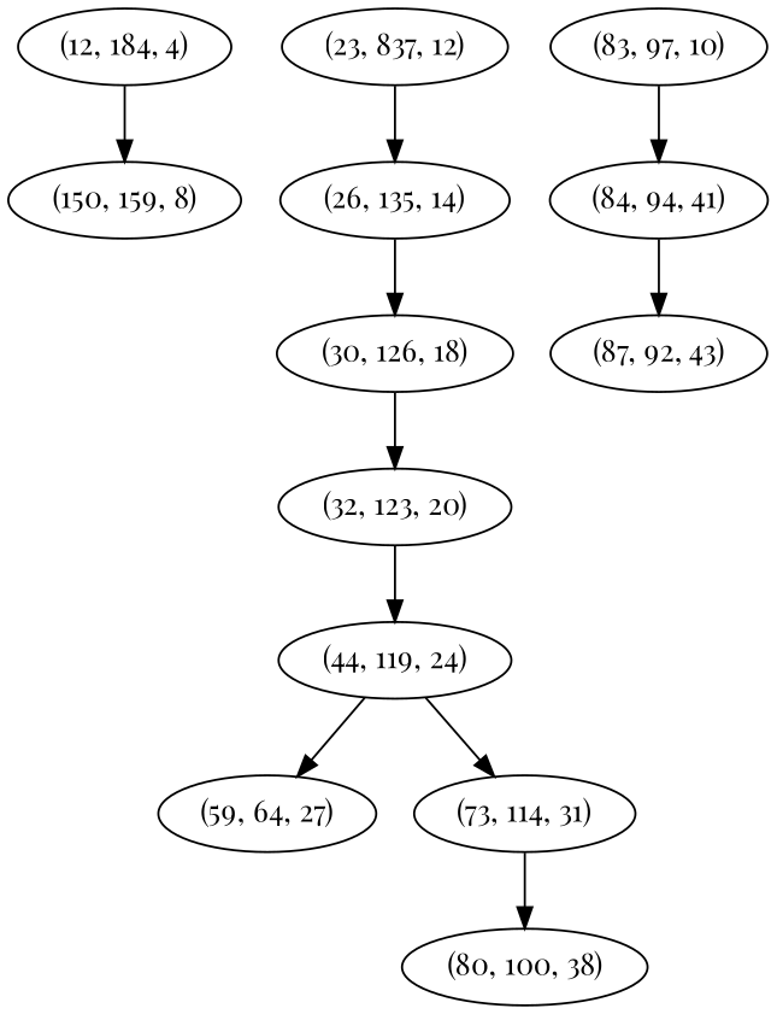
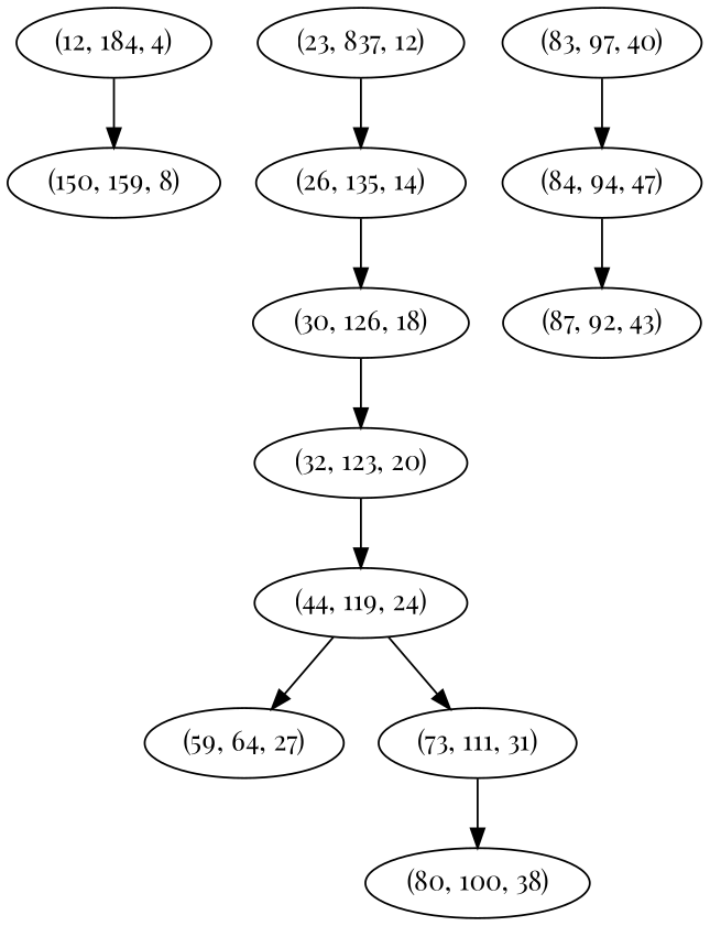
  digraph {
    fontname="Playfair Display"
    node [fontname="Playfair Display"]
    edge [fontname="Playfair Display"]
    "(12, 184, 4)"
    "(150, 159, 8)"
    n3 [label="(23, 837, 12)"]
    "(26, 135, 14)"
    "(30, 126, 18)"
    "(32, 123, 20)"
    "(44, 119, 24)"
    "(59, 64, 27)"
-   "(73, 111, 31)" [label="(73, 114, 31)"]
+   "(73, 111, 31)"
    "(80, 100, 38)"
-   "(83, 97, 40)" [label="(83, 97, 10)"]
-   "(84, 94, 41)"
+   "(83, 97, 40)"
+   "(84, 94, 41)" [label="(84, 94, 47)"]
    "(87, 92, 43)"
    "(12, 184, 4)" -> "(150, 159, 8)"
    n3 -> "(26, 135, 14)"
    "(26, 135, 14)" -> "(30, 126, 18)"
    "(30, 126, 18)" -> "(32, 123, 20)"
    "(32, 123, 20)" -> "(44, 119, 24)"
    "(44, 119, 24)" -> "(59, 64, 27)"
    "(44, 119, 24)" -> "(73, 111, 31)"
    "(73, 111, 31)" -> "(80, 100, 38)"
    "(83, 97, 40)" -> "(84, 94, 41)"
    "(84, 94, 41)" -> "(87, 92, 43)"
  }
